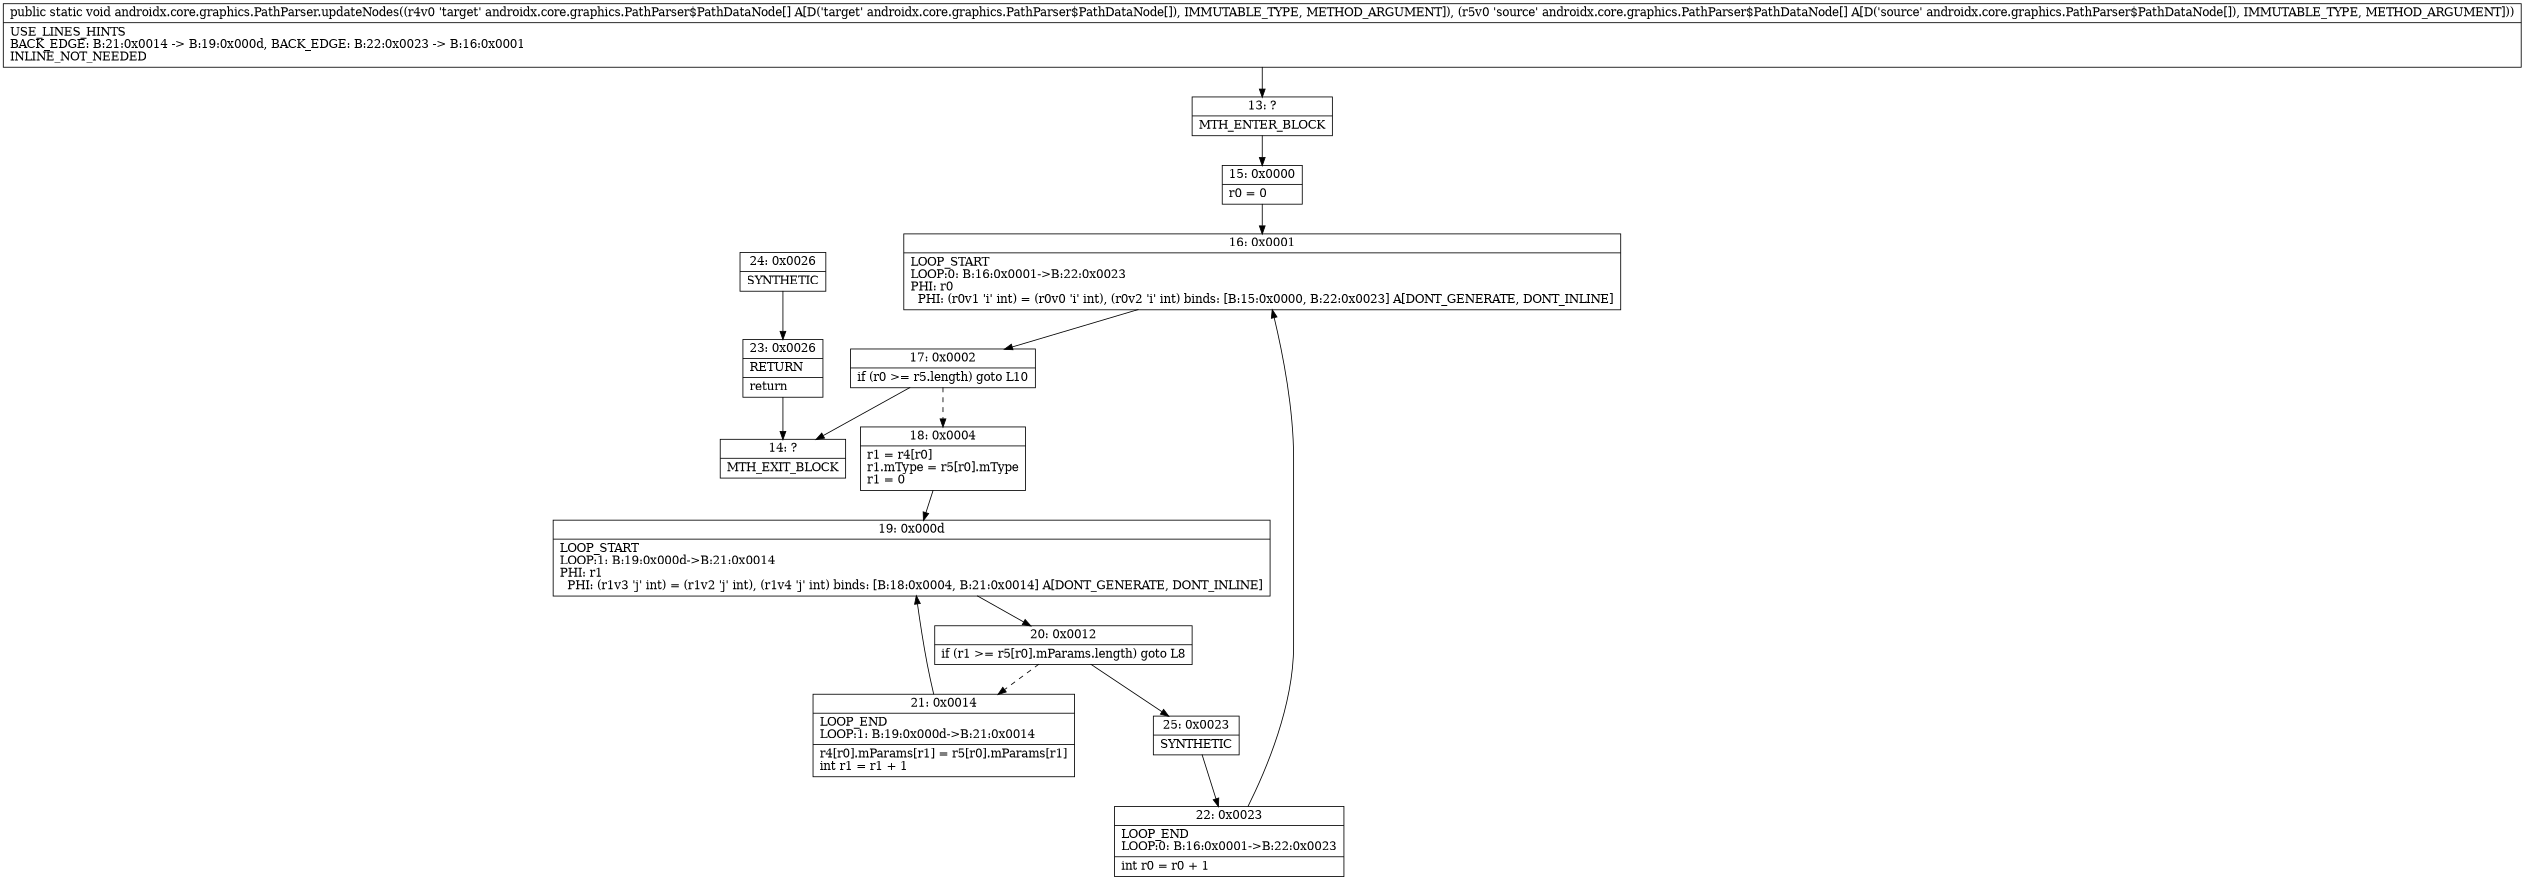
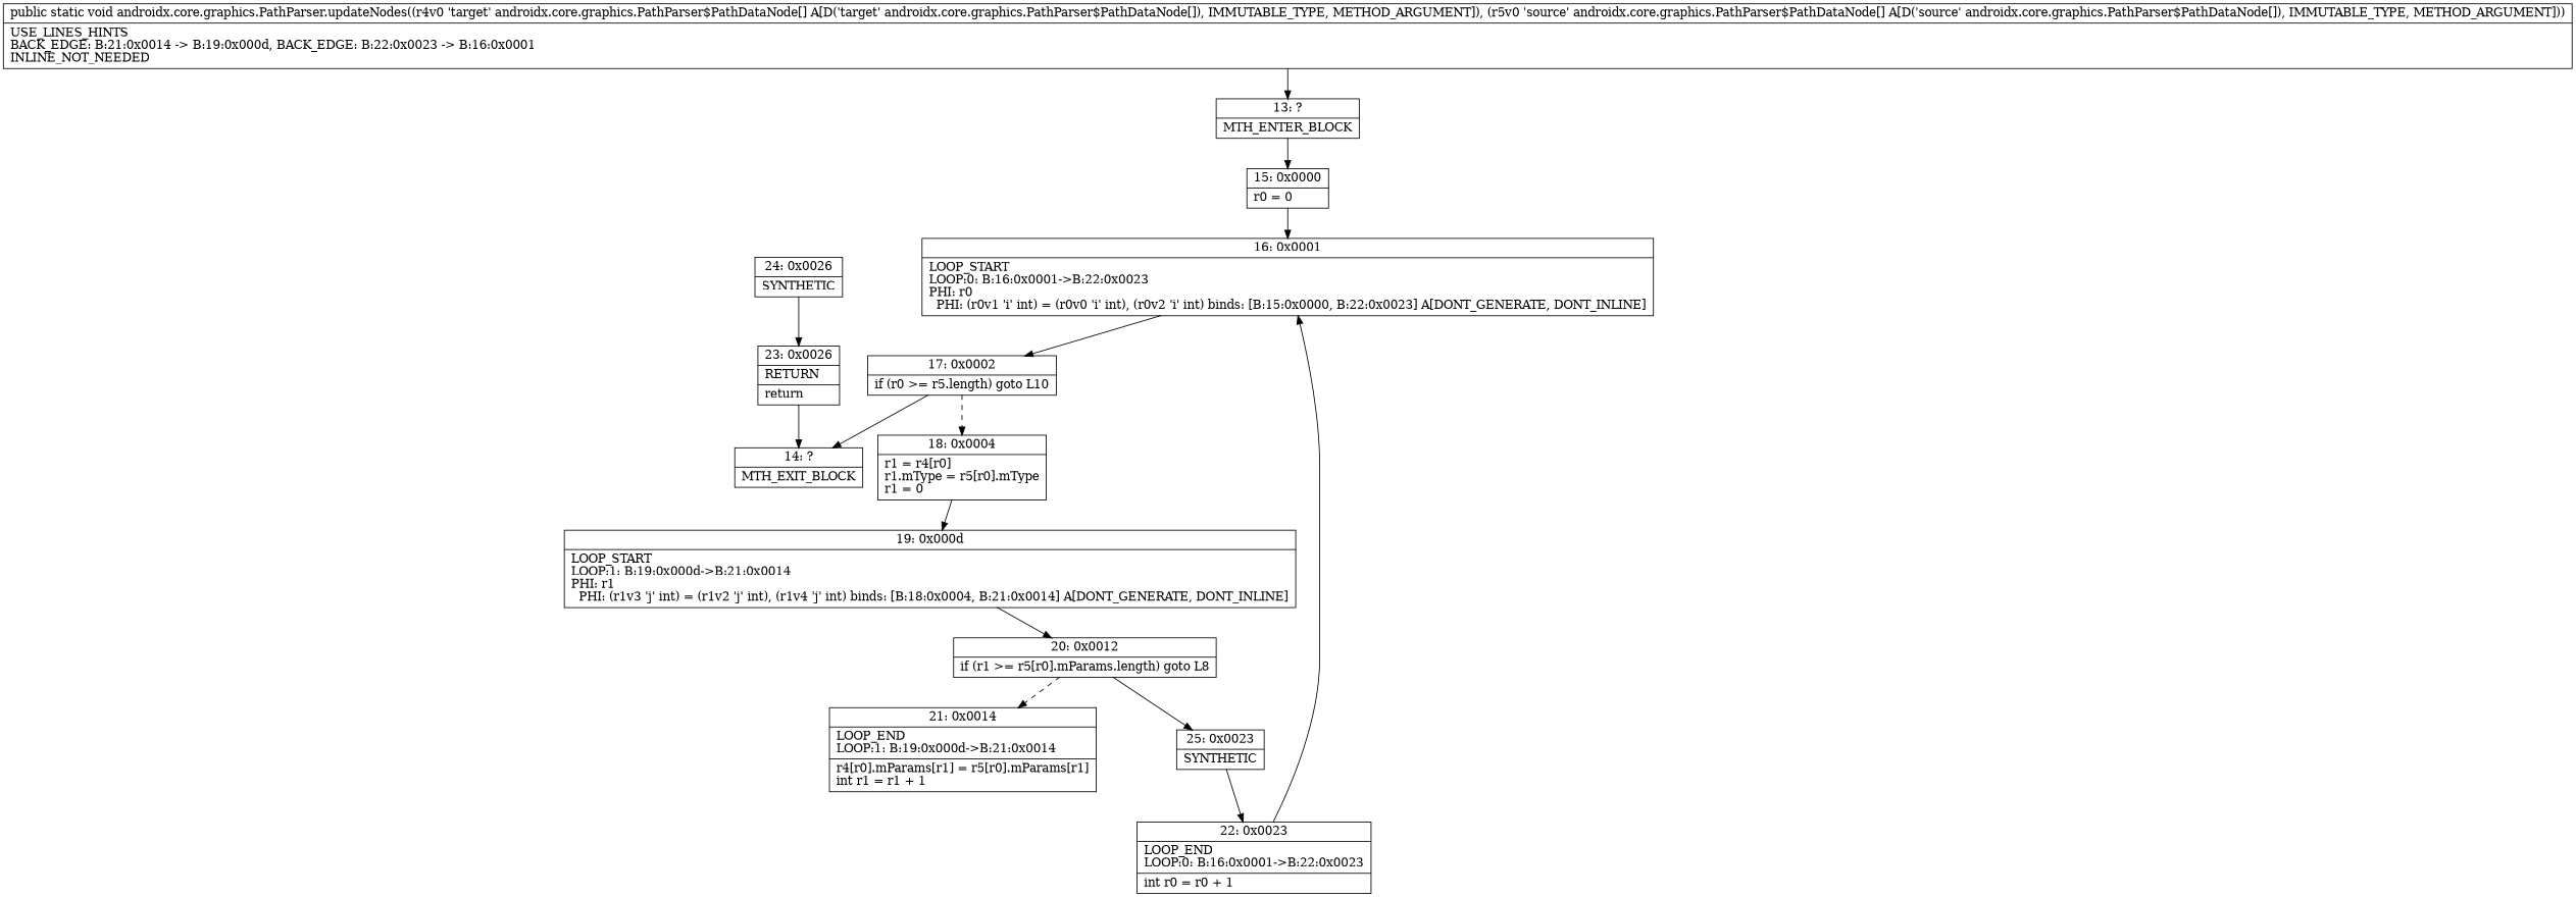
  digraph {
    node [shape=record]
    n1 [label="{13\:\ ?|MTH_ENTER_BLOCK\l}"]
    n2 [label="{15\:\ 0x0000|r0 = 0\l}"]
    n3 [label="{16\:\ 0x0001|LOOP_START\lLOOP:0: B:16:0x0001\-\>B:22:0x0023\lPHI: r0 \l  PHI: (r0v1 'i' int) = (r0v0 'i' int), (r0v2 'i' int) binds: [B:15:0x0000, B:22:0x0023] A[DONT_GENERATE, DONT_INLINE]\l}"]
    n4 [label="{17\:\ 0x0002|if (r0 \>= r5.length) goto L10\l}"]
    n5 [label="{18\:\ 0x0004|r1 = r4[r0]\lr1.mType = r5[r0].mType\lr1 = 0\l}"]
    n6 [label="{14\:\ ?|MTH_EXIT_BLOCK\l}"]
    n7 [label="{19\:\ 0x000d|LOOP_START\lLOOP:1: B:19:0x000d\-\>B:21:0x0014\lPHI: r1 \l  PHI: (r1v3 'j' int) = (r1v2 'j' int), (r1v4 'j' int) binds: [B:18:0x0004, B:21:0x0014] A[DONT_GENERATE, DONT_INLINE]\l}"]
    n8 [label="{24\:\ 0x0026|SYNTHETIC\l}"]
    n9 [label="{23\:\ 0x0026|RETURN\l|return\l}"]
    n10 [label="{20\:\ 0x0012|if (r1 \>= r5[r0].mParams.length) goto L8\l}"]
    n11 [label="{21\:\ 0x0014|LOOP_END\lLOOP:1: B:19:0x000d\-\>B:21:0x0014\l|r4[r0].mParams[r1] = r5[r0].mParams[r1]\lint r1 = r1 + 1\l}"]
    n12 [label="{25\:\ 0x0023|SYNTHETIC\l}"]
    n13 [label="{22\:\ 0x0023|LOOP_END\lLOOP:0: B:16:0x0001\-\>B:22:0x0023\l|int r0 = r0 + 1\l}"]
    n14 [label="{public static void androidx.core.graphics.PathParser.updateNodes((r4v0 'target' androidx.core.graphics.PathParser$PathDataNode[] A[D('target' androidx.core.graphics.PathParser$PathDataNode[]), IMMUTABLE_TYPE, METHOD_ARGUMENT]), (r5v0 'source' androidx.core.graphics.PathParser$PathDataNode[] A[D('source' androidx.core.graphics.PathParser$PathDataNode[]), IMMUTABLE_TYPE, METHOD_ARGUMENT]))  | USE_LINES_HINTS\lBACK_EDGE: B:21:0x0014 \-\> B:19:0x000d, BACK_EDGE: B:22:0x0023 \-\> B:16:0x0001\lINLINE_NOT_NEEDED\l}"]
    n1 -> n2
    n2 -> n3
    n3 -> n4
    n4 -> n5 [style=dashed]
    n4 -> n6
    n5 -> n7
    n7 -> n10
    n8 -> n9
    n9 -> n6
    n10 -> n11 [style=dashed]
    n10 -> n12
-   n11 -> n7
    n12 -> n13
    n13 -> n3
    n14 -> n1
  }
